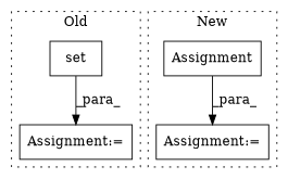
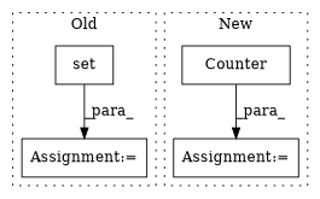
  digraph {
    node [a=32 l=1 shape=box]
    n1 [l=5 label=set s=1025]
    n2 [a=7 label="Assignment:=" s=1024]
-   n3 [l=9 label=Assignment s=1171]
+   n3 [l=9 label=Counter s=1171]
    n4 [a=7 label="Assignment:=" s=1158]
    subgraph cluster_1 {
      label=Old
      style=dotted
      n1
      n2
    }
    subgraph cluster_2 {
      label=New
      style=dotted
      n3
      n4
    }
    n1 -> n2 [label=_para_]
    n3 -> n4 [label=_para_]
  }
